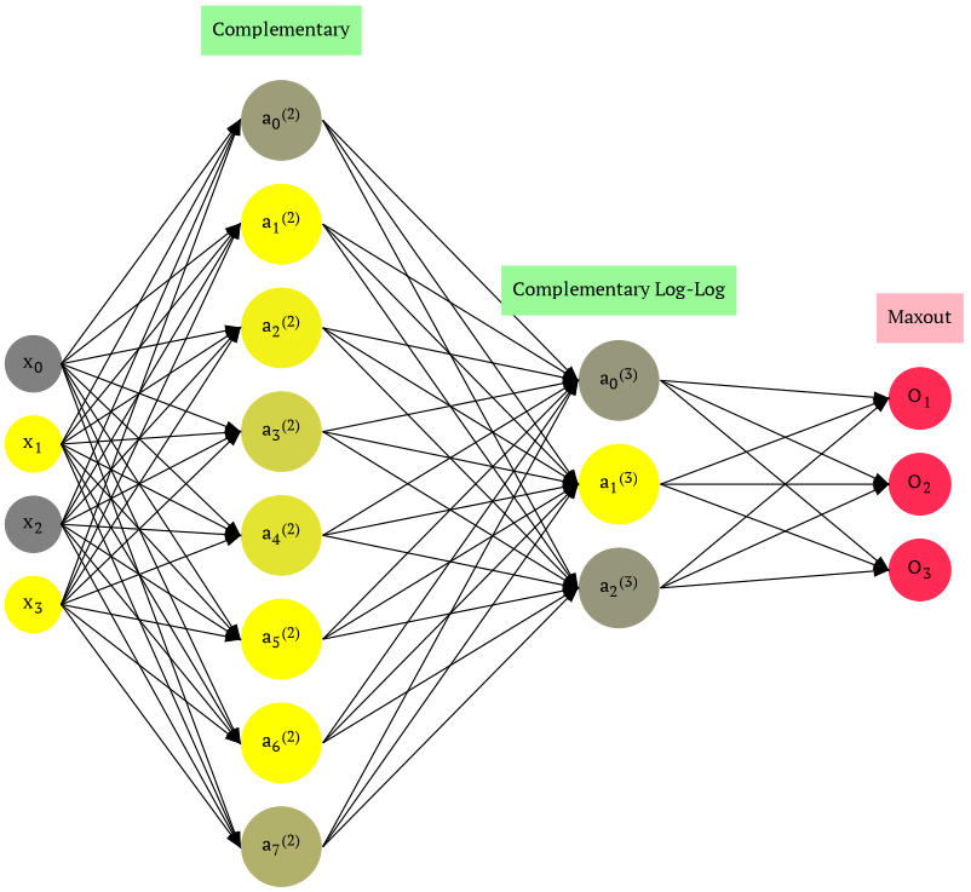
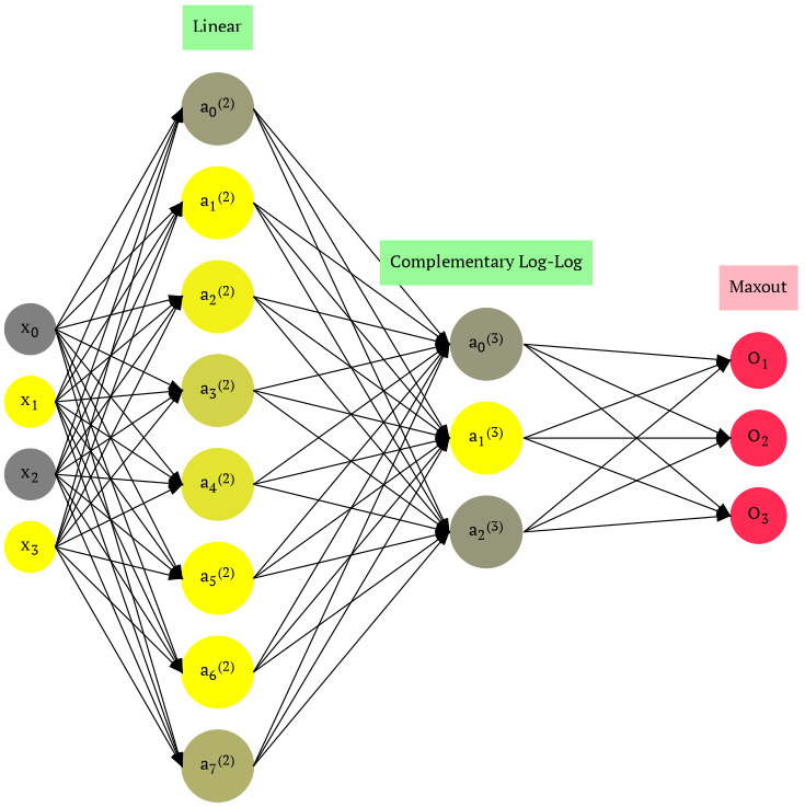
  digraph {
    rankdir=LR
    ranksep=1.4
    splines=false
    fontname="PT Serif"
    node [fillcolor="0.9667, 0.83, 1.0" shape=circle style=filled fontname="PT Serif"]
    edge [headport=w style=solid tailport=e fontname="PT Serif"]
    n1 [color="0.1667, 0.0, 0.5" fillcolor="0.1667, 0.0, 0.5" label=<x<sub>0</sub>>]
    n2 [color="0.1667, 1.0, 1.0" fillcolor="0.1667, 1.0, 1.0" label=<x<sub>1</sub>>]
    n3 [color="0.1667, 0.0, 0.5" fillcolor="0.1667, 0.0, 0.5" label=<x<sub>2</sub>>]
    n4 [color="0.1667, 1.0, 1.0" fillcolor="0.1667, 1.0, 1.0" label=<x<sub>3</sub>>]
    n5 [color="0.1667, 0.231311, 0.615655" fillcolor="0.1667, 0.231311, 0.615655" label=<a<sub>0</sub><sup>(2)</sup>>]
    n6 [color="0.1667, 1.923531, 1.461766" fillcolor="0.1667, 1.923531, 1.461766" label=<a<sub>1</sub><sup>(2)</sup>>]
    n7 [color="0.1667, 0.897208, 0.948604" fillcolor="0.1667, 0.897208, 0.948604" label=<a<sub>2</sub><sup>(2)</sup>>]
    n8 [color="0.1667, 0.651254, 0.825627" fillcolor="0.1667, 0.651254, 0.825627" label=<a<sub>3</sub><sup>(2)</sup>>]
    n9 [color="0.1667, 0.779823, 0.889911" fillcolor="0.1667, 0.779823, 0.889911" label=<a<sub>4</sub><sup>(2)</sup>>]
    n10 [color="0.1667, 1.793333, 1.396666" fillcolor="0.1667, 1.793333, 1.396666" label=<a<sub>5</sub><sup>(2)</sup>>]
    n11 [color="0.1667, 1.847448, 1.423724" fillcolor="0.1667, 1.847448, 1.423724" label=<a<sub>6</sub><sup>(2)</sup>>]
    n12 [color="0.1667, 0.389821, 0.694910" fillcolor="0.1667, 0.389821, 0.694910" label=<a<sub>7</sub><sup>(2)</sup>>]
    n13 [color="0.1667, 0.185754, 0.592877" fillcolor="0.1667, 0.185754, 0.592877" label=<a<sub>0</sub><sup>(3)</sup>>]
    n14 [color="0.1667, 0.999966, 0.999983" fillcolor="0.1667, 0.999966, 0.999983" label=<a<sub>1</sub><sup>(3)</sup>>]
    n15 [color="0.1667, 0.178333, 0.589166" fillcolor="0.1667, 0.178333, 0.589166" label=<a<sub>2</sub><sup>(3)</sup>>]
    n16 [color="0.9667, 0.83, 1.0" label=<O<sub>1</sub>>]
    n17 [color="0.9667, 0.83, 1.0" label=<O<sub>2</sub>>]
    n18 [color="0.9667, 0.83, 1.0" label=<O<sub>3</sub>>]
-   n19 [label=Complementary shape=plaintext fillcolor=palegreen]
+   n19 [label=Linear shape=plaintext fillcolor=palegreen]
    n20 [label="Complementary Log-Log" shape=plaintext fillcolor=palegreen]
    n21 [label=Maxout shape=plaintext fillcolor=lightpink]
    subgraph sub_1 {
      n1
    }
    subgraph sub_2 {
      n2
    }
    subgraph sub_3 {
      n3
    }
    subgraph sub_4 {
      n4
    }
    subgraph sub_5 {
      n5
    }
    subgraph sub_6 {
      n6
    }
    subgraph sub_7 {
      n7
    }
    subgraph sub_8 {
      n8
    }
    subgraph sub_9 {
      n9
    }
    subgraph sub_10 {
      n10
    }
    subgraph sub_11 {
      n11
    }
    subgraph sub_12 {
      n12
    }
    subgraph sub_13 {
      n13
    }
    subgraph sub_14 {
      n14
    }
    subgraph sub_15 {
      n15
    }
    subgraph sub_16 {
      n16
    }
    subgraph sub_17 {
      n17
    }
    subgraph sub_18 {
      n18
    }
    subgraph sub_19 {
      rank=same
      n1
      n2
      n3
      n4
    }
    subgraph sub_20 {
      rank=same
      n5
      n6
      n7
      n8
      n9
      n10
      n11
      n12
    }
    subgraph sub_21 {
      rank=same
      n13
      n14
      n15
    }
    subgraph sub_22 {
      rank=same
      n16
      n17
      n18
    }
    subgraph sub_23 {
      rank=same
      n5
      n19
    }
    subgraph sub_24 {
      rank=same
      n13
      n20
    }
    subgraph sub_25 {
      rank=same
      n16
      n21
    }
    n1 -> n2 [style=invis]
    n1 -> n5
    n1 -> n6
    n1 -> n7
    n1 -> n8
    n1 -> n9
    n1 -> n10
    n1 -> n11
    n1 -> n12
    n2 -> n3 [style=invis]
    n2 -> n5
    n2 -> n6
    n2 -> n7
    n2 -> n8
    n2 -> n9
    n2 -> n10
    n2 -> n11
    n2 -> n12
    n3 -> n4 [style=invis]
    n3 -> n5
    n3 -> n6
    n3 -> n7
    n3 -> n8
    n3 -> n9
    n3 -> n10
    n3 -> n11
    n3 -> n12
    n4 -> n5
    n4 -> n6
    n4 -> n7
    n4 -> n8
    n4 -> n9
    n4 -> n10
    n4 -> n11
    n4 -> n12
    n5 -> n6 [style=invis]
    n5 -> n13
    n5 -> n14
    n5 -> n15
    n6 -> n7 [style=invis]
    n6 -> n13
    n6 -> n14
    n6 -> n15
    n7 -> n8 [style=invis]
    n7 -> n13
    n7 -> n14
    n7 -> n15
    n8 -> n9 [style=invis]
    n8 -> n13
    n8 -> n14
    n8 -> n15
    n9 -> n10 [style=invis]
    n9 -> n13
    n9 -> n14
    n9 -> n15
    n10 -> n11 [style=invis]
    n10 -> n13
    n10 -> n14
    n10 -> n15
    n11 -> n12 [style=invis]
    n11 -> n13
    n11 -> n14
    n11 -> n15
    n12 -> n13
    n12 -> n14
    n12 -> n15
    n13 -> n14 [style=invis]
    n13 -> n16
    n13 -> n17
    n13 -> n18
    n14 -> n15 [style=invis]
    n14 -> n16
    n14 -> n17
    n14 -> n18
    n15 -> n16
    n15 -> n17
    n15 -> n18
    n16 -> n17 [style=invis]
    n17 -> n18 [style=invis]
    n19 -> n5 [style=invis]
    n20 -> n13 [style=invis]
    n21 -> n16 [style=invis]
  }
